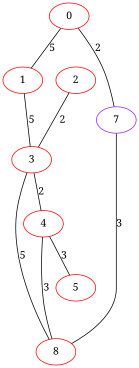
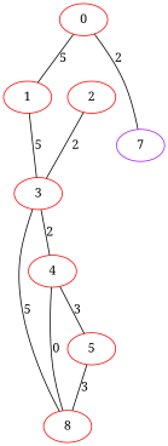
  graph {
    fontname="Noto Serif"
    node [color=red fontname="Noto Serif" weight=1]
    edge [fontname="Noto Serif"]
    0
    1
    7 [color=purple weight=4]
    3
    2
    4
    n7 [label=8]
    5
    0 -- 1 [label=5]
    0 -- 7 [label=2]
    1 -- 3 [label=5]
    3 -- 4 [label=2]
    3 -- n7 [label=5]
    2 -- 3 [label=2]
-   4 -- n7 [label=3]
+   4 -- n7 [label=0]
    4 -- 5 [label=3]
-   7 -- n7 [label=3]
+   5 -- n7 [label=3]
  }
